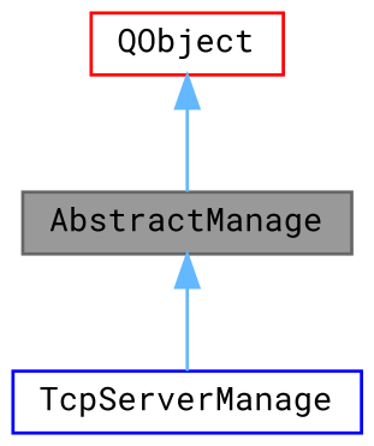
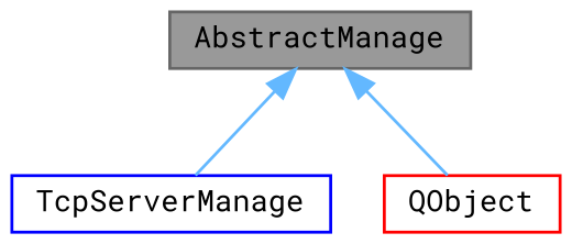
  digraph {
    fontname="Roboto Mono"
    node [fillcolor=white fontname="Roboto Mono" fontsize=10 shape=box style=filled]
    edge [color=steelblue1 dir=back fontname="Roboto Mono" fontsize=10 labelfontname=Helvetica labelfontsize=10 style=solid]
    n1 [color=gray40 fillcolor=grey60 fontcolor=black height=0.2 label=AbstractManage width=0.4]
    n2 [color=blue height=0.2 label=TcpServerManage width=0.4]
    n3 [color=red height=0.2 label=QObject width=0.4]
    n1 -> n2
-   n3 -> n1
+   n1 -> n3
  }
